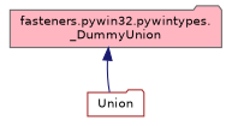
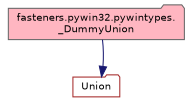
  digraph {
    node [fontname=Helvetica fontsize=10 shape=folder style=filled]
    n1 [color=gray40 fillcolor=lightpink fontcolor=black height=0.2 label="fasteners.pywin32.pywintypes.\l_DummyUnion" width=0.4]
    n2 [color=brown fillcolor=white height=0.2 label=Union width=0.4]
-   n1 -> n2 [color=midnightblue dir=back fontname=Helvetica fontsize=10 labelfontname=Helvetica labelfontsize=10 style=solid]
+   n2 -> n1 [color=midnightblue dir=back fontname=Helvetica fontsize=10 labelfontname=Helvetica labelfontsize=10 style=solid]
  }
